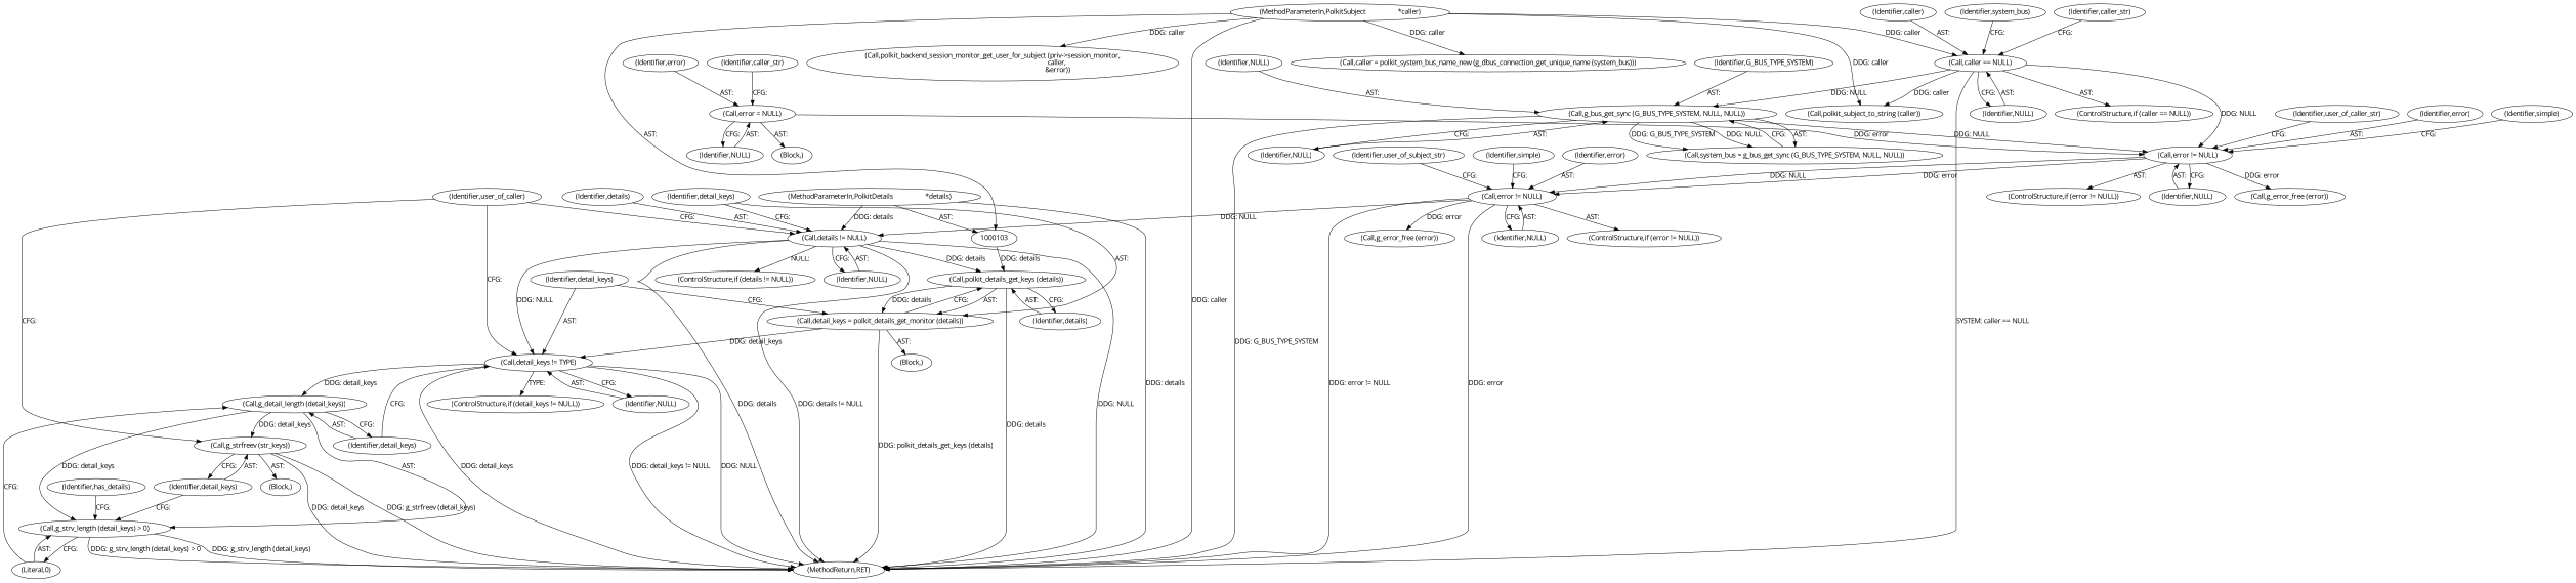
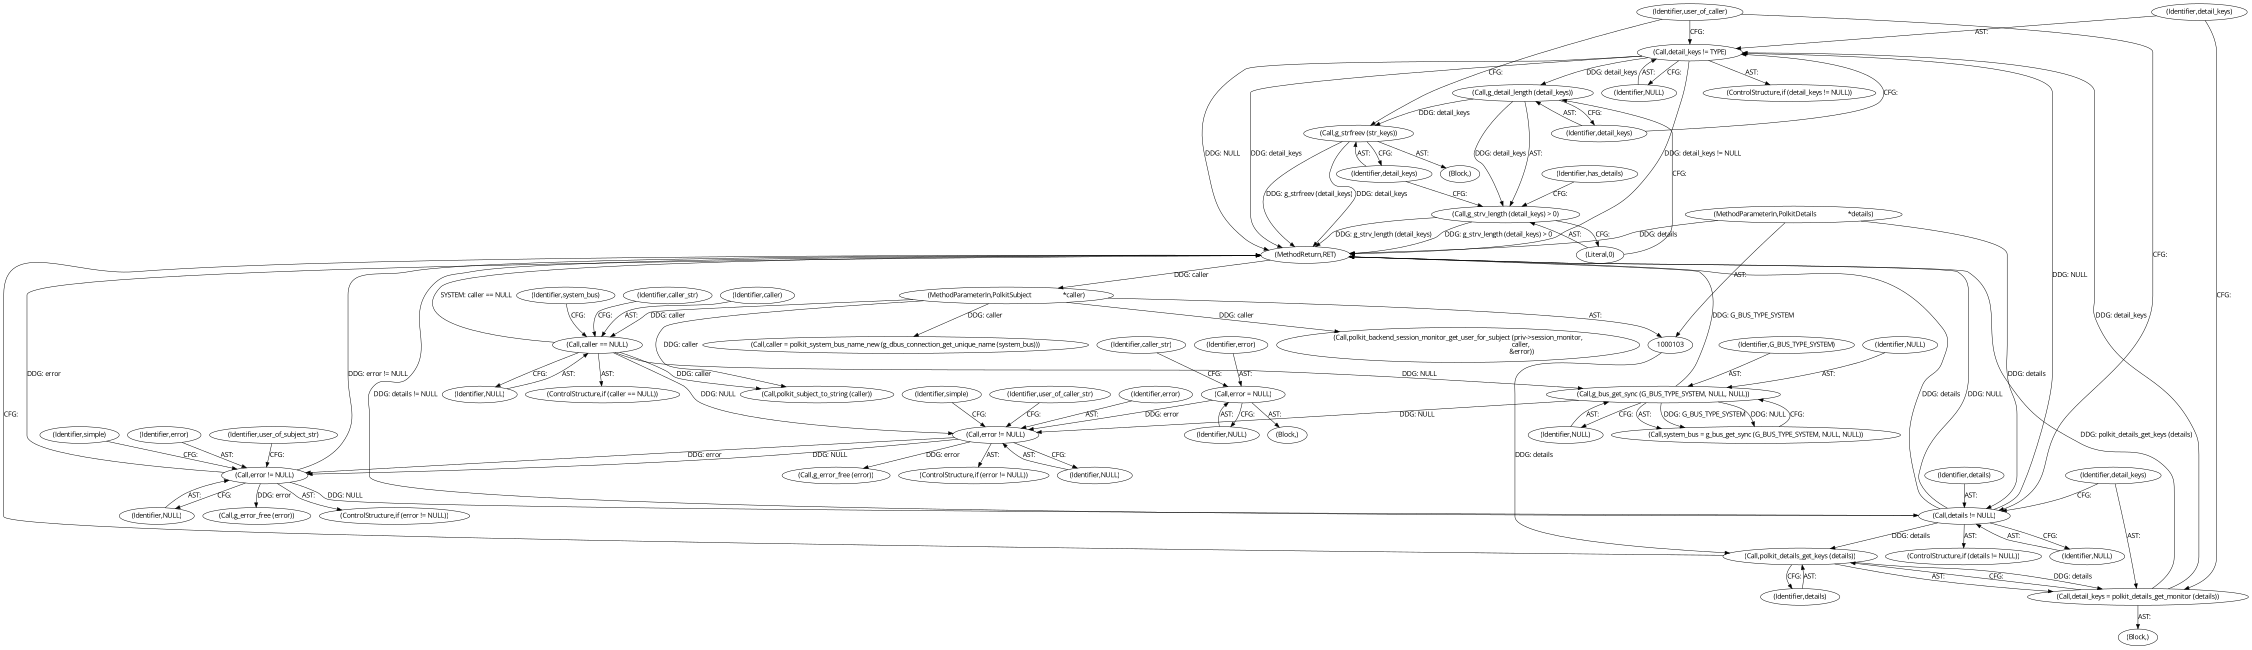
  digraph {
    fontname="Open Sans"
    node [fontname="Open Sans"]
    edge [fontname="Open Sans"]
    n1 [label="(Call,detail_keys != TYPE)"]
    n2 [label="(Call,g_detail_length (detail_keys))"]
    n3 [label="(ControlStructure,if (detail_keys != NULL))"]
    n4 [label="(Identifier,NULL)"]
    n5 [label="(MethodReturn,RET)"]
    n6 [label="(Call,g_strv_length (detail_keys) > 0)"]
    n7 [label="(Call,g_strfreev (str_keys))"]
    n8 [label="(Identifier,detail_keys)"]
    n9 [label="(Call,detail_keys = polkit_details_get_monitor (details))"]
    n10 [label="(Call,polkit_details_get_keys (details))"]
    n11 [label="(Block,)"]
    n12 [label="(Identifier,details)"]
    n13 [label="(Call,details != NULL)"]
    n14 [label="(ControlStructure,if (details != NULL))"]
    n15 [label="(Identifier,NULL)"]
    n16 [label="(MethodParameterIn,PolkitDetails                  *details)"]
    1000103
    n18 [label="(Call,error != NULL)"]
    n19 [label="(ControlStructure,if (error != NULL))"]
    n20 [label="(Identifier,NULL)"]
    n21 [label="(Call,g_error_free (error))"]
    n22 [label="(Call,error != NULL)"]
    n23 [label="(Call,g_error_free (error))"]
    n24 [label="(ControlStructure,if (error != NULL))"]
    n25 [label="(Identifier,NULL)"]
    n26 [label="(Call,error = NULL)"]
    n27 [label="(Block,)"]
    n28 [label="(Identifier,NULL)"]
    n29 [label="(Call,g_bus_get_sync (G_BUS_TYPE_SYSTEM, NULL, NULL))"]
    n30 [label="(Identifier,NULL)"]
    n31 [label="(Call,system_bus = g_bus_get_sync (G_BUS_TYPE_SYSTEM, NULL, NULL))"]
    n32 [label="(Call,caller == NULL)"]
    n33 [label="(Identifier,NULL)"]
    n34 [label="(ControlStructure,if (caller == NULL))"]
    n35 [label="(Call,polkit_subject_to_string (caller))"]
    n36 [label="(MethodParameterIn,PolkitSubject                  *caller)"]
    n37 [label="(Call,polkit_backend_session_monitor_get_user_for_subject (priv->session_monitor,\n                                                                        caller,\n                                                                         &error))"]
    n38 [label="(Call,caller = polkit_system_bus_name_new (g_dbus_connection_get_unique_name (system_bus)))"]
    n39 [label="(Literal,0)"]
    n40 [label="(Block,)"]
    n41 [label="(Identifier,detail_keys)"]
    n42 [label="(Identifier,simple)"]
    n43 [label="(Identifier,G_BUS_TYPE_SYSTEM)"]
    n44 [label="(Identifier,caller)"]
    n45 [label="(Identifier,caller_str)"]
    n46 [label="(Identifier,system_bus)"]
    n47 [label="(Identifier,error)"]
    n48 [label="(Identifier,user_of_subject_str)"]
    n49 [label="(Identifier,caller_str)"]
    n50 [label="(Identifier,detail_keys)"]
    n51 [label="(Identifier,NULL)"]
    n52 [label="(Identifier,has_details)"]
    n53 [label="(Identifier,detail_keys)"]
    n54 [label="(Identifier,user_of_caller)"]
    n55 [label="(Identifier,user_of_caller_str)"]
    n56 [label="(Identifier,details)"]
    n57 [label="(Identifier,error)"]
    n58 [label="(Identifier,error)"]
    n59 [label="(Identifier,simple)"]
    n1 -> n2 [label="DDG: detail_keys"]
-   n1 -> n3 [label="TYPE: "]
+   n1 -> n3 [label="AST: "]
    n1 -> n4 [label="CFG: "]
    n1 -> n5 [label="DDG: NULL"]
    n1 -> n5 [label="DDG: detail_keys"]
    n1 -> n5 [label="DDG: detail_keys != NULL"]
    n2 -> n6 [label="AST: "]
    n2 -> n6 [label="DDG: detail_keys"]
    n2 -> n7 [label="DDG: detail_keys"]
    n2 -> n8 [label="CFG: "]
    n4 -> n1 [label="AST: "]
    n6 -> n5 [label="DDG: g_strv_length (detail_keys) > 0"]
    n6 -> n5 [label="DDG: g_strv_length (detail_keys)"]
    n6 -> n39 [label="CFG: "]
    n7 -> n5 [label="DDG: detail_keys"]
    n7 -> n5 [label="DDG: g_strfreev (detail_keys)"]
    n7 -> n40 [label="AST: "]
    n7 -> n41 [label="CFG: "]
    n8 -> n1 [label="CFG: "]
    n8 -> n2 [label="AST: "]
    n9 -> n1 [label="DDG: detail_keys"]
    n9 -> n5 [label="DDG: polkit_details_get_keys (details)"]
    n9 -> n10 [label="CFG: "]
    n9 -> n11 [label="AST: "]
-   n10 -> n5 [label="DDG: details"]
+   n10 -> n5 [label="CFG: "]
    n10 -> n9 [label="AST: "]
    n10 -> n9 [label="DDG: details"]
    n10 -> n12 [label="CFG: "]
    n12 -> n10 [label="AST: "]
    n13 -> n1 [label="DDG: NULL"]
    n13 -> n5 [label="DDG: details != NULL"]
    n13 -> n5 [label="DDG: NULL"]
    n13 -> n5 [label="DDG: details"]
    n13 -> n10 [label="DDG: details"]
-   n13 -> n14 [label="NULL: "]
+   n13 -> n14 [label="AST: "]
    n13 -> n15 [label="CFG: "]
    n15 -> n13 [label="AST: "]
    n16 -> n5 [label="DDG: details"]
    n16 -> n13 [label="DDG: details"]
    n16 -> 1000103 [label="AST: "]
    1000103 -> n10 [label="DDG: details"]
    n18 -> n5 [label="DDG: error != NULL"]
    n18 -> n5 [label="DDG: error"]
    n18 -> n13 [label="DDG: NULL"]
    n18 -> n19 [label="AST: "]
    n18 -> n20 [label="CFG: "]
    n18 -> n21 [label="DDG: error"]
    n20 -> n18 [label="AST: "]
    n22 -> n18 [label="DDG: error"]
    n22 -> n18 [label="DDG: NULL"]
    n22 -> n23 [label="DDG: error"]
    n22 -> n24 [label="AST: "]
    n22 -> n25 [label="CFG: "]
    n25 -> n22 [label="AST: "]
    n26 -> n22 [label="DDG: error"]
    n26 -> n27 [label="AST: "]
    n26 -> n28 [label="CFG: "]
    n28 -> n26 [label="AST: "]
    n29 -> n5 [label="DDG: G_BUS_TYPE_SYSTEM"]
    n29 -> n22 [label="DDG: NULL"]
    n29 -> n30 [label="CFG: "]
    n29 -> n31 [label="AST: "]
    n29 -> n31 [label="DDG: G_BUS_TYPE_SYSTEM"]
    n29 -> n31 [label="DDG: NULL"]
    n30 -> n29 [label="AST: "]
    n31 -> n29 [label="CFG: "]
    n32 -> n5 [label="SYSTEM: caller == NULL"]
    n32 -> n22 [label="DDG: NULL"]
    n32 -> n29 [label="DDG: NULL"]
    n32 -> n33 [label="CFG: "]
    n32 -> n34 [label="AST: "]
    n32 -> n35 [label="DDG: caller"]
    n33 -> n32 [label="AST: "]
-   n36 -> n5 [label="DDG: caller"]
+   n5 -> n36 [label="DDG: caller"]
    n36 -> 1000103 [label="AST: "]
    n36 -> n32 [label="DDG: caller"]
    n36 -> n35 [label="DDG: caller"]
    n36 -> n37 [label="DDG: caller"]
    n36 -> n38 [label="DDG: caller"]
    n39 -> n2 [label="CFG: "]
    n39 -> n6 [label="AST: "]
    n41 -> n6 [label="CFG: "]
    n41 -> n7 [label="AST: "]
    n42 -> n18 [label="CFG: "]
    n43 -> n29 [label="AST: "]
    n44 -> n32 [label="AST: "]
    n45 -> n26 [label="CFG: "]
    n46 -> n32 [label="CFG: "]
    n47 -> n18 [label="AST: "]
    n48 -> n18 [label="CFG: "]
    n49 -> n32 [label="CFG: "]
    n50 -> n9 [label="AST: "]
    n50 -> n13 [label="CFG: "]
    n51 -> n29 [label="AST: "]
    n52 -> n6 [label="CFG: "]
    n53 -> n1 [label="AST: "]
    n53 -> n9 [label="CFG: "]
    n54 -> n1 [label="CFG: "]
    n54 -> n7 [label="CFG: "]
    n54 -> n13 [label="CFG: "]
    n55 -> n22 [label="CFG: "]
    n56 -> n13 [label="AST: "]
    n57 -> n22 [label="AST: "]
    n58 -> n26 [label="AST: "]
    n59 -> n22 [label="CFG: "]
  }
